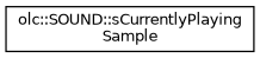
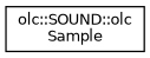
  digraph {
    rankdir=TB
    fontname="DejaVu Sans"
-   n1 [color=black fillcolor=white fontname="DejaVu Sans" fontsize=10 height=0.2 label="olc::SOUND::sCurrentlyPlaying\lSample" shape=record style=filled width=0.4]
+   n1 [color=black fillcolor=white fontname="DejaVu Sans" fontsize=10 height=0.2 label="olc::SOUND::olc\lSample" shape=record style=filled width=0.4]
  }
